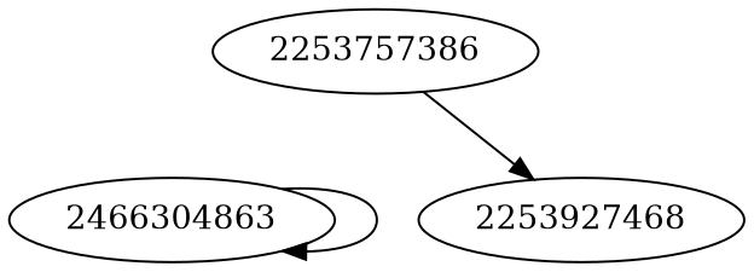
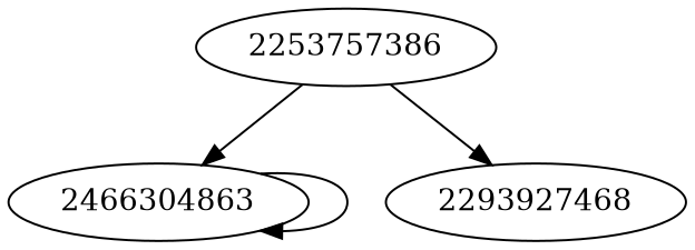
  digraph {
    2253757386
    2466304863
-   2253927468
+   2253927468 [label=2293927468]
+   2253757386 -> 2466304863
    2253757386 -> 2253927468
    2466304863 -> 2466304863
  }
